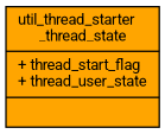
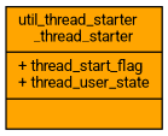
  digraph {
    fontname=Roboto
-   n1 [color=black fillcolor=orange fontcolor=black fontname=Roboto fontsize=10 height=0.2 label="{util_thread_starter\l_thread_state\n|+ thread_start_flag\l+ thread_user_state\l|}" shape=record style=filled width=0.4]
+   n1 [color=black fillcolor=orange fontcolor=black fontname=Roboto fontsize=10 height=0.2 label="{util_thread_starter\l_thread_starter\n|+ thread_start_flag\l+ thread_user_state\l|}" shape=record style=filled width=0.4]
  }
